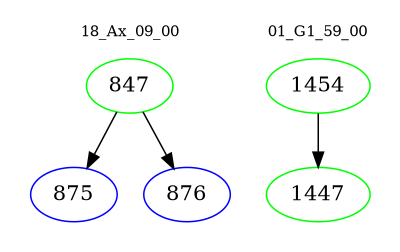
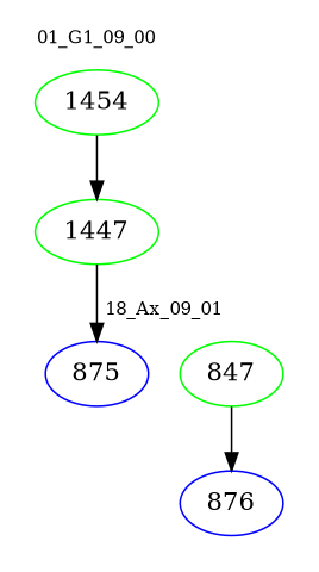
  digraph {
    node [color=green]
    edge [color=black]
    n1 [label=847]
    n2 [color=blue label=875]
    n3 [color=blue label=876]
    n4 [label=1454]
    n5 [label=1447]
    subgraph cluster_1 {
      color=white
      fontsize=10
-     label="18_Ax_09_00"
+     label="18_Ax_09_01"
      n1
      n2
      n3
    }
    subgraph cluster_2 {
      color=white
      fontsize=10
-     label="01_G1_59_00"
+     label="01_G1_09_00"
      n4
      n5
    }
-   n1 -> n2
+   n5 -> n2
    n1 -> n3
    n4 -> n5
  }
